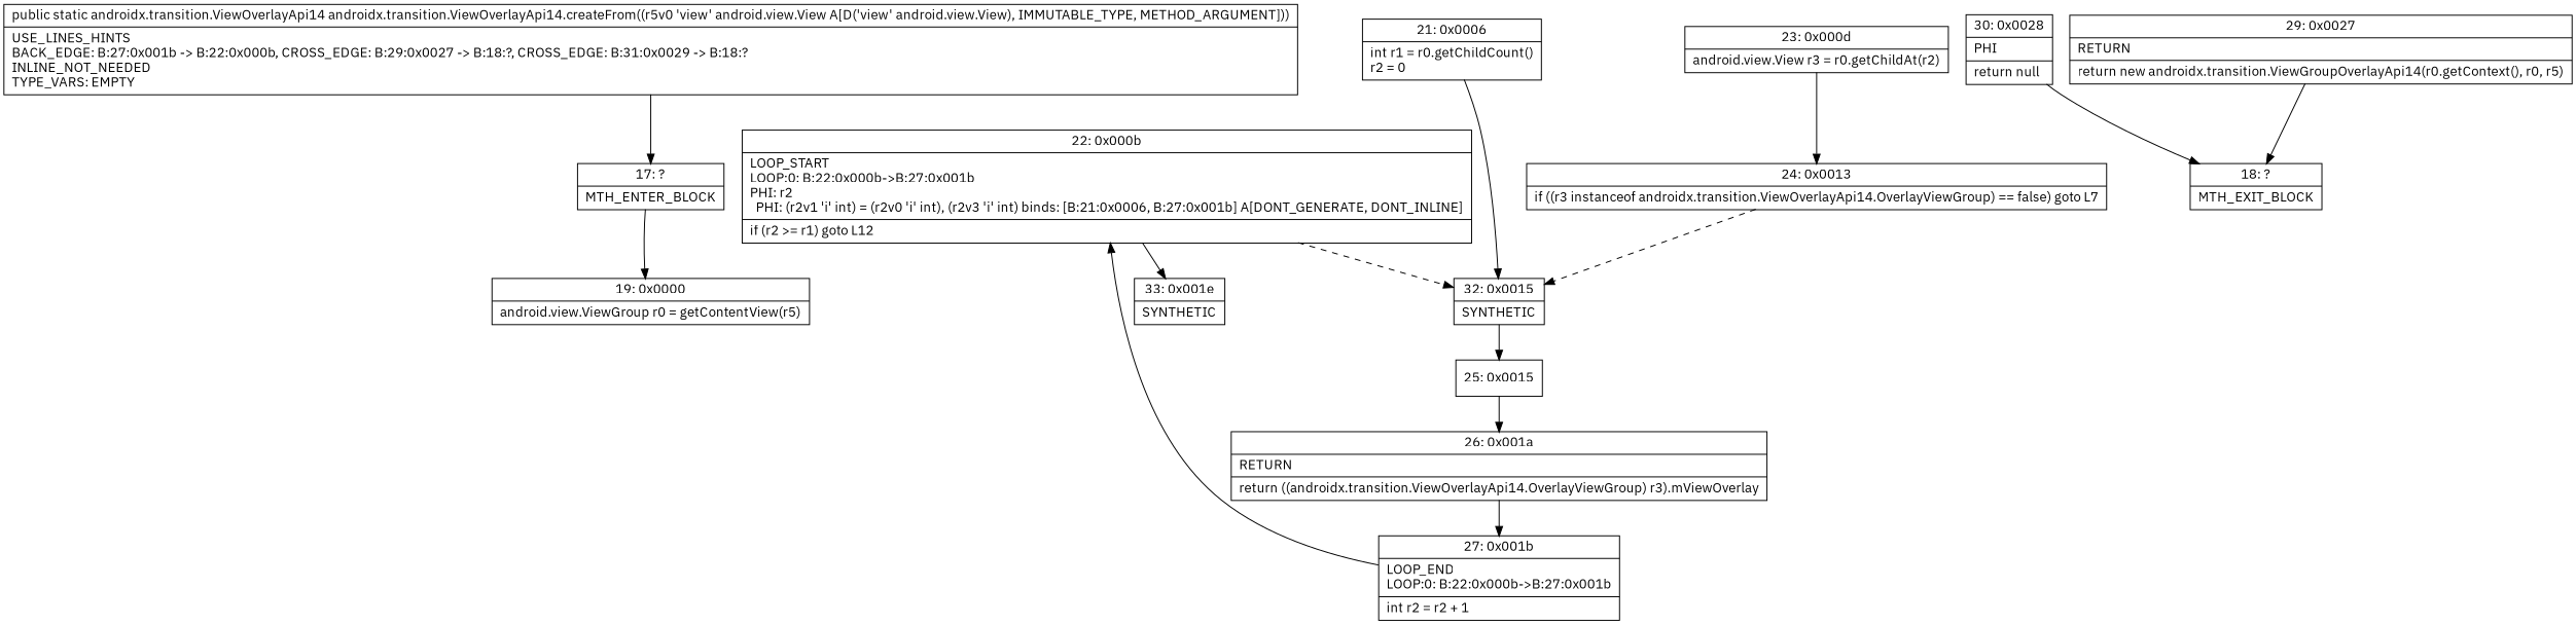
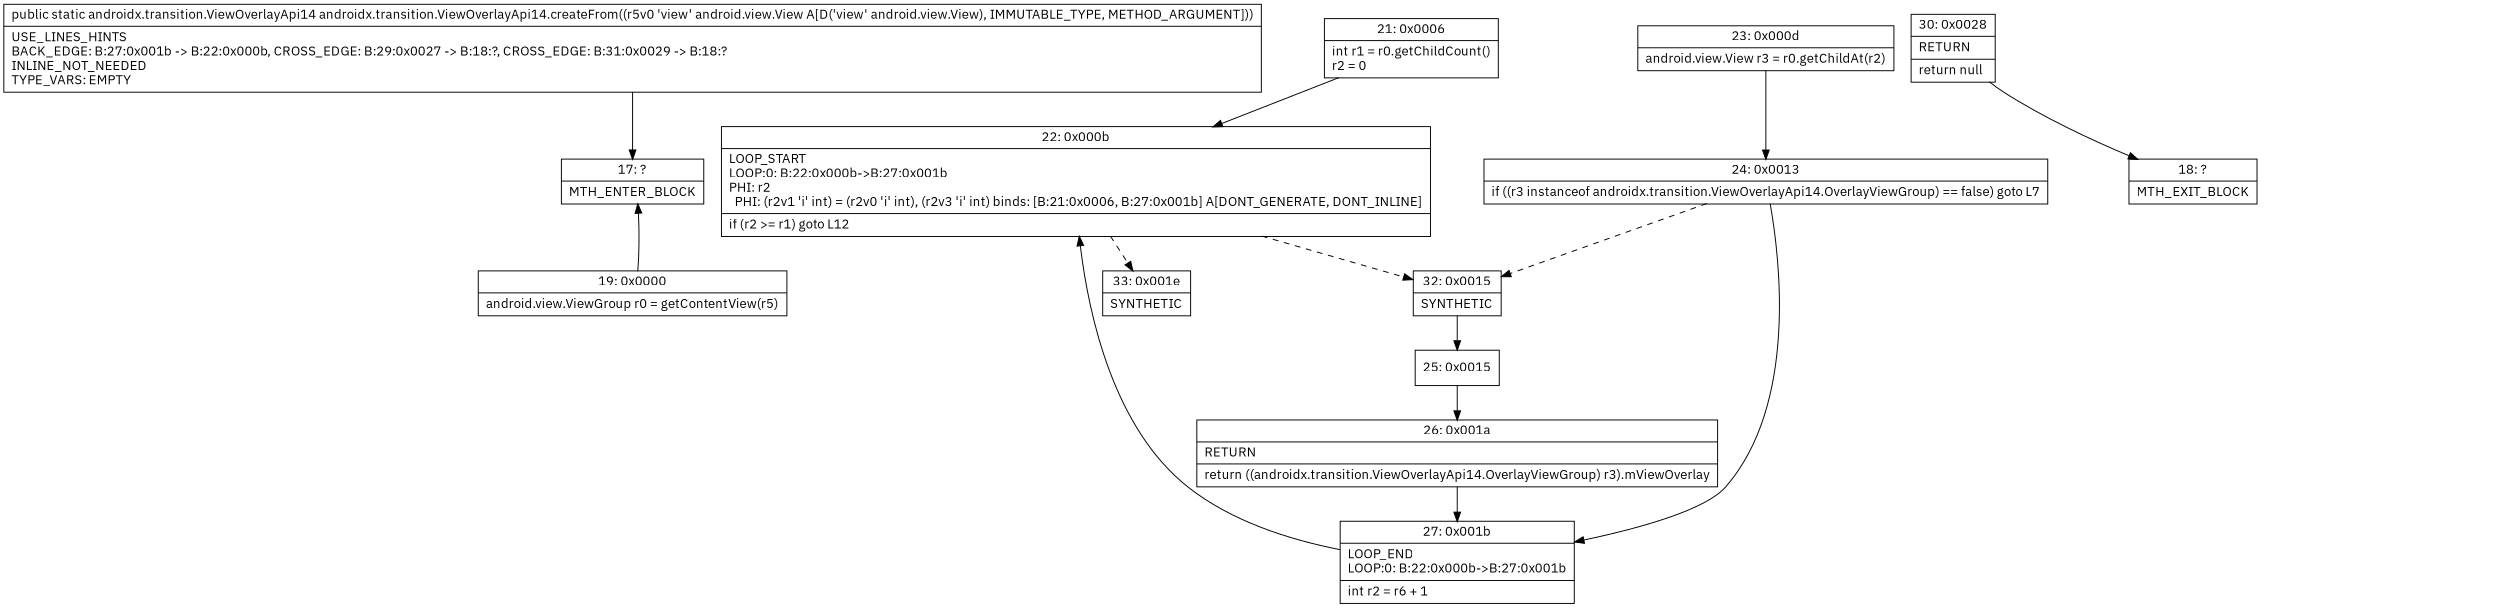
  digraph {
    fontname="IBM Plex Sans"
    node [fontname="IBM Plex Sans" shape=record]
    edge [fontname="IBM Plex Sans"]
    n1 [label="{17\:\ ?|MTH_ENTER_BLOCK\l}"]
    n2 [label="{19\:\ 0x0000|android.view.ViewGroup r0 = getContentView(r5)\l}"]
    n3 [label="{21\:\ 0x0006|int r1 = r0.getChildCount()\lr2 = 0\l}"]
    n4 [label="{22\:\ 0x000b|LOOP_START\lLOOP:0: B:22:0x000b\-\>B:27:0x001b\lPHI: r2 \l  PHI: (r2v1 'i' int) = (r2v0 'i' int), (r2v3 'i' int) binds: [B:21:0x0006, B:27:0x001b] A[DONT_GENERATE, DONT_INLINE]\l|if (r2 \>= r1) goto L12\l}"]
-   n5 [label="{30\:\ 0x0028|PHI\l|return null\l}"]
+   n5 [label="{30\:\ 0x0028|RETURN\l|return null\l}"]
    n6 [label="{18\:\ ?|MTH_EXIT_BLOCK\l}"]
    n7 [label="{33\:\ 0x001e|SYNTHETIC\l}"]
    n8 [label="{32\:\ 0x0015|SYNTHETIC\l}"]
    n9 [label="{23\:\ 0x000d|android.view.View r3 = r0.getChildAt(r2)\l}"]
    n10 [label="{24\:\ 0x0013|if ((r3 instanceof androidx.transition.ViewOverlayApi14.OverlayViewGroup) == false) goto L7\l}"]
-   n11 [label="{27\:\ 0x001b|LOOP_END\lLOOP:0: B:22:0x000b\-\>B:27:0x001b\l|int r2 = r2 + 1\l}"]
+   n11 [label="{27\:\ 0x001b|LOOP_END\lLOOP:0: B:22:0x000b\-\>B:27:0x001b\l|int r2 = r6 + 1\l}"]
    n12 [label="{25\:\ 0x0015}"]
    n13 [label="{26\:\ 0x001a|RETURN\l|return ((androidx.transition.ViewOverlayApi14.OverlayViewGroup) r3).mViewOverlay\l}"]
-   n14 [label="{29\:\ 0x0027|RETURN\l|return new androidx.transition.ViewGroupOverlayApi14(r0.getContext(), r0, r5)\l}"]
    n15 [label="{public static androidx.transition.ViewOverlayApi14 androidx.transition.ViewOverlayApi14.createFrom((r5v0 'view' android.view.View A[D('view' android.view.View), IMMUTABLE_TYPE, METHOD_ARGUMENT]))  | USE_LINES_HINTS\lBACK_EDGE: B:27:0x001b \-\> B:22:0x000b, CROSS_EDGE: B:29:0x0027 \-\> B:18:?, CROSS_EDGE: B:31:0x0029 \-\> B:18:?\lINLINE_NOT_NEEDED\lTYPE_VARS: EMPTY\l}"]
-   n1 -> n2
-   n3 -> n8
-   n4 -> n7
+   n2 -> n1
+   n3 -> n4
+   n4 -> n7 [style=dashed]
    n4 -> n8 [style=dashed]
    n5 -> n6
    n8 -> n12
    n9 -> n10
    n10 -> n8 [style=dashed]
+   n10 -> n11
    n11 -> n4
    n12 -> n13
    n13 -> n11
-   n14 -> n6
    n15 -> n1
  }
